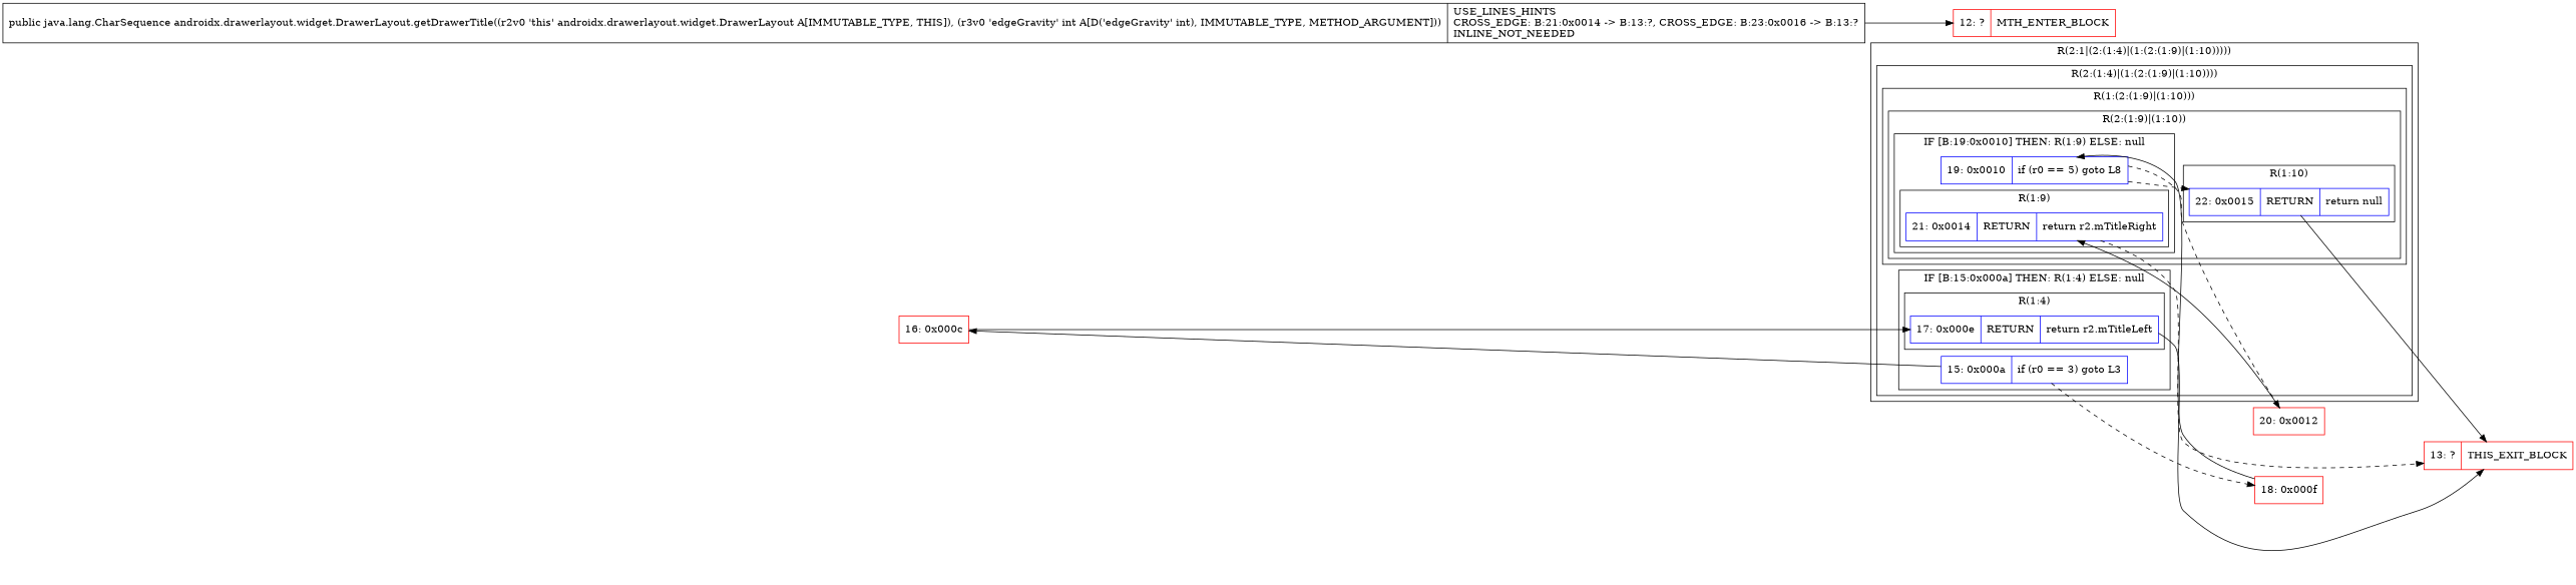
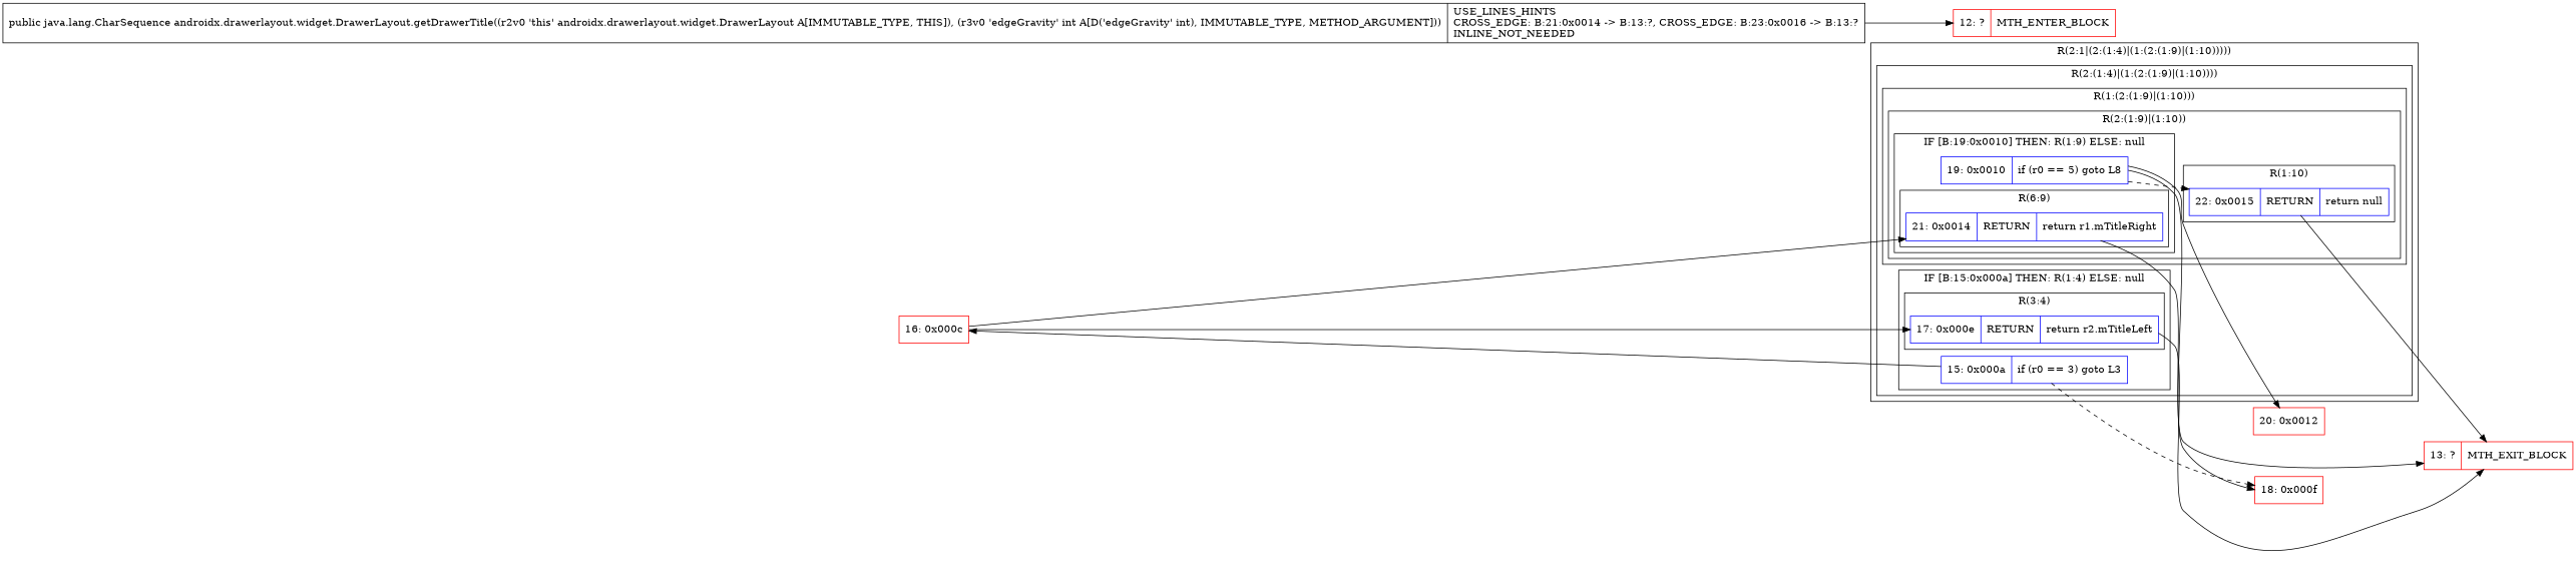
  digraph {
    rankdir=LR
    node [color=blue shape=record]
    n1 [label="{17\:\ 0x000e|RETURN\l|return r2.mTitleLeft\l}"]
    n2 [label="{15\:\ 0x000a|if (r0 == 3) goto L3\l}"]
-   n3 [label="{21\:\ 0x0014|RETURN\l|return r2.mTitleRight\l}"]
+   n3 [label="{21\:\ 0x0014|RETURN\l|return r1.mTitleRight\l}"]
    n4 [label="{19\:\ 0x0010|if (r0 == 5) goto L8\l}"]
    n5 [label="{22\:\ 0x0015|RETURN\l|return null\l}"]
-   n6 [color=red label="{13\:\ ?|THIS_EXIT_BLOCK\l}"]
+   n6 [color=red label="{13\:\ ?|MTH_EXIT_BLOCK\l}"]
    n7 [color=red label="{16\:\ 0x000c}"]
    n8 [color=red label="{18\:\ 0x000f}"]
    n9 [color=red label="{20\:\ 0x0012}"]
    n10 [color=red label="{12\:\ ?|MTH_ENTER_BLOCK\l}"]
    n11 [label="{public java.lang.CharSequence androidx.drawerlayout.widget.DrawerLayout.getDrawerTitle((r2v0 'this' androidx.drawerlayout.widget.DrawerLayout A[IMMUTABLE_TYPE, THIS]), (r3v0 'edgeGravity' int A[D('edgeGravity' int), IMMUTABLE_TYPE, METHOD_ARGUMENT]))  | USE_LINES_HINTS\lCROSS_EDGE: B:21:0x0014 \-\> B:13:?, CROSS_EDGE: B:23:0x0016 \-\> B:13:?\lINLINE_NOT_NEEDED\l}" color=""]
    subgraph cluster_1 {
      label="R(2:1|(2:(1:4)|(1:(2:(1:9)|(1:10)))))"
      subgraph cluster_2 {
        label="R(2:(1:4)|(1:(2:(1:9)|(1:10))))"
        subgraph cluster_3 {
          label="IF [B:15:0x000a] THEN: R(1:4) ELSE: null"
          n2
          subgraph cluster_4 {
-           label="R(1:4)"
+           label="R(3:4)"
            n1
          }
        }
        subgraph cluster_5 {
          label="R(1:(2:(1:9)|(1:10)))"
          subgraph cluster_6 {
            label="R(2:(1:9)|(1:10))"
            subgraph cluster_7 {
              label="IF [B:19:0x0010] THEN: R(1:9) ELSE: null"
              n4
              subgraph cluster_8 {
-               label="R(1:9)"
+               label="R(6:9)"
                n3
              }
            }
            subgraph cluster_9 {
              label="R(1:10)"
              n5
            }
          }
        }
      }
    }
    n1 -> n6
    n2 -> n7
    n2 -> n8 [style=dashed]
-   n3 -> n6 [style=dashed]
+   n3 -> n6
    n4 -> n5 [style=dashed]
-   n4 -> n9 [style=dashed]
+   n4 -> n9
    n5 -> n6
    n7 -> n1
-   n8 -> n4
-   n9 -> n3
+   n4 -> n8
+   n7 -> n3
    n11 -> n10
  }
